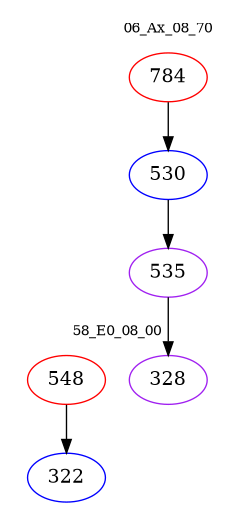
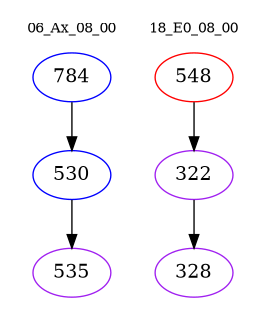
  digraph {
    node [color=blue]
    edge [color=black]
    n1 [label=530]
    n2 [color=purple label=535]
-   n3 [color=red label=784]
-   n4 [label=322]
+   n3 [label=784]
+   n4 [color=purple label=322]
    n5 [color=purple label=328]
    n6 [color=red label=548]
    subgraph cluster_1 {
      color=white
      fontsize=10
-     label="06_Ax_08_70"
+     label="06_Ax_08_00"
      n1
      n2
      n3
    }
    subgraph cluster_2 {
      color=white
      fontsize=10
-     label="58_E0_08_00"
+     label="18_E0_08_00"
      n4
      n5
      n6
    }
    n1 -> n2
    n3 -> n1
-   n2 -> n5
+   n4 -> n5
    n6 -> n4
  }
